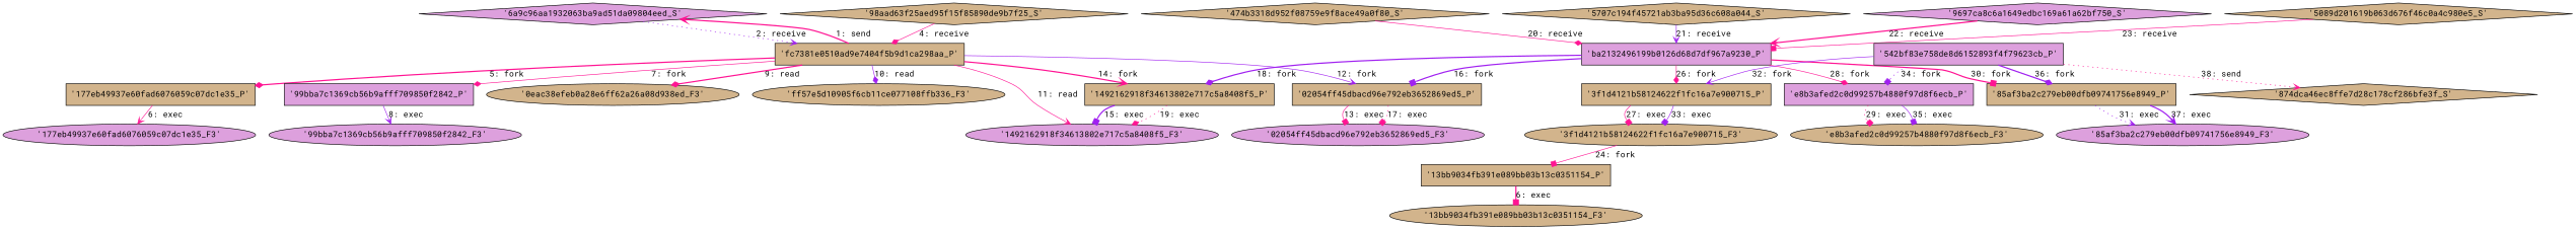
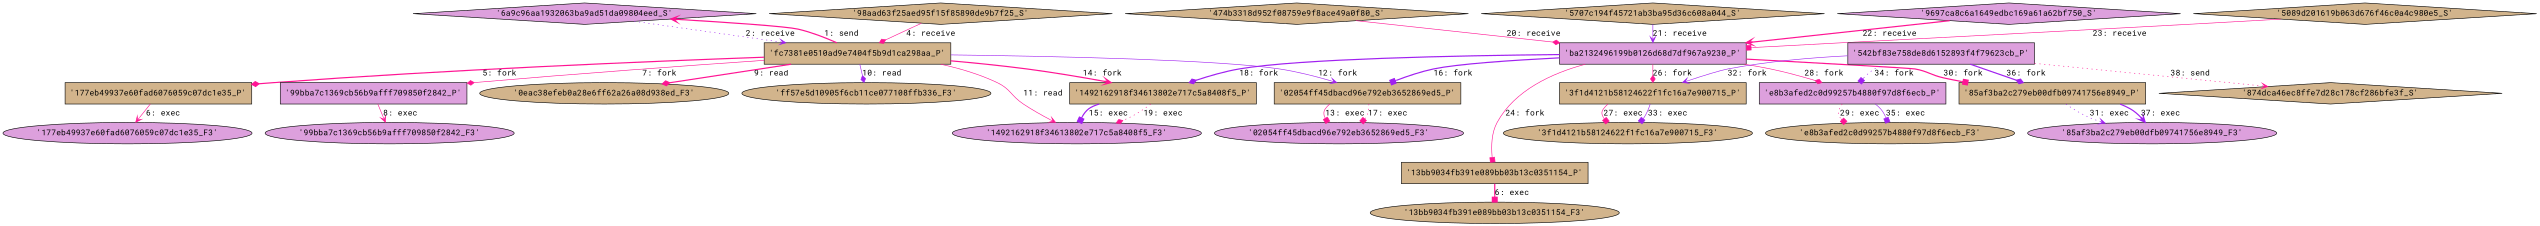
  digraph {
    engine=neato
    fixedsize=false
    fontname="Roboto Mono"
    fontsize=10
    nodesep=0.3
    rankdir=TB
    ranksep=0
    splines=true
    node [fillcolor=tan fontname="Roboto Mono" node_type=Process shape=box style=filled]
    edge [arrowhead=vee color=deeppink fontname="Roboto Mono" style=solid]
    "'6a9c96aa1932063ba9ad51da09804eed_S'" [fillcolor=plum node_type=Socket shape=diamond]
    "'fc7381e0510ad9e7404f5b9d1ca298aa_P'"
    "'177eb49937e60fad6076059c07dc1e35_P'"
    "'99bba7c1369cb56b9afff709850f2842_P'" [fillcolor=plum]
    "'0eac38efeb0a28e6ff62a26a08d938ed_F3'" [node_type=file shape=ellipse]
    "'ff57e5d10905f6cb11ce077108ffb336_F3'" [node_type=file shape=ellipse]
    "'1492162918f34613802e717c5a8408f5_F3'" [fillcolor=plum node_type=File shape=ellipse]
    "'02054ff45dbacd96e792eb3652869ed5_P'"
    "'1492162918f34613802e717c5a8408f5_P'"
    "'98aad63f25aed95f15f85890de9b7f25_S'" [node_type=Socket shape=diamond]
    "'177eb49937e60fad6076059c07dc1e35_F3'" [fillcolor=plum node_type=File shape=ellipse]
    "'99bba7c1369cb56b9afff709850f2842_F3'" [fillcolor=plum node_type=File shape=ellipse]
    "'02054ff45dbacd96e792eb3652869ed5_F3'" [fillcolor=plum node_type=File shape=ellipse]
    "'ba2132496199b0126d68d7df967a9230_P'" [fillcolor=plum]
    "'13bb9034fb391e089bb03b13c0351154_P'"
    "'3f1d4121b58124622f1fc16a7e900715_P'"
    "'e8b3afed2c0d99257b4880f97d8f6ecb_P'" [fillcolor=plum]
    "'85af3ba2c279eb00dfb09741756e8949_P'"
    "'13bb9034fb391e089bb03b13c0351154_F3'" [node_type=File shape=ellipse]
    "'3f1d4121b58124622f1fc16a7e900715_F3'" [node_type=File shape=ellipse]
    "'e8b3afed2c0d99257b4880f97d8f6ecb_F3'" [node_type=File shape=ellipse]
    "'85af3ba2c279eb00dfb09741756e8949_F3'" [fillcolor=plum node_type=File shape=ellipse]
    "'474b3318d952f08759e9f8ace49a0f80_S'" [node_type=Socket shape=diamond]
    "'5707c194f45721ab3ba95d36c608a044_S'" [node_type=Socket shape=diamond]
    "'9697ca8c6a1649edbc169a61a62bf750_S'" [fillcolor=plum node_type=Socket shape=diamond]
    "'5089d201619b063d676f46c0a4c980e5_S'" [node_type=Socket shape=diamond]
    "'542bf83e758de8d6152893f4f79623cb_P'" [fillcolor=plum]
    "'874dca46ec8ffe7d28c178cf286bfe3f_S'" [node_type=Socket shape=diamond]
    "'6a9c96aa1932063ba9ad51da09804eed_S'" -> "'fc7381e0510ad9e7404f5b9d1ca298aa_P'" [color=purple label="2: receive" style=dotted]
    "'fc7381e0510ad9e7404f5b9d1ca298aa_P'" -> "'6a9c96aa1932063ba9ad51da09804eed_S'" [label="1: send" style=bold]
    "'fc7381e0510ad9e7404f5b9d1ca298aa_P'" -> "'177eb49937e60fad6076059c07dc1e35_P'" [arrowhead=diamond label="5: fork" style=bold]
    "'fc7381e0510ad9e7404f5b9d1ca298aa_P'" -> "'99bba7c1369cb56b9afff709850f2842_P'" [arrowhead=diamond label="7: fork"]
    "'fc7381e0510ad9e7404f5b9d1ca298aa_P'" -> "'0eac38efeb0a28e6ff62a26a08d938ed_F3'" [arrowhead=diamond label="9: read" style=bold]
    "'fc7381e0510ad9e7404f5b9d1ca298aa_P'" -> "'ff57e5d10905f6cb11ce077108ffb336_F3'" [arrowhead=diamond color=purple label="10: read"]
    "'fc7381e0510ad9e7404f5b9d1ca298aa_P'" -> "'1492162918f34613802e717c5a8408f5_F3'" [label="11: read"]
    "'fc7381e0510ad9e7404f5b9d1ca298aa_P'" -> "'02054ff45dbacd96e792eb3652869ed5_P'" [color=purple label="12: fork"]
    "'fc7381e0510ad9e7404f5b9d1ca298aa_P'" -> "'1492162918f34613802e717c5a8408f5_P'" [label="14: fork" style=bold]
    "'177eb49937e60fad6076059c07dc1e35_P'" -> "'177eb49937e60fad6076059c07dc1e35_F3'" [label="6: exec"]
-   "'99bba7c1369cb56b9afff709850f2842_P'" -> "'99bba7c1369cb56b9afff709850f2842_F3'" [color=purple label="8: exec"]
+   "'99bba7c1369cb56b9afff709850f2842_P'" -> "'99bba7c1369cb56b9afff709850f2842_F3'" [label="8: exec"]
    "'02054ff45dbacd96e792eb3652869ed5_P'" -> "'02054ff45dbacd96e792eb3652869ed5_F3'" [arrowhead=box label="13: exec"]
    "'02054ff45dbacd96e792eb3652869ed5_P'" -> "'02054ff45dbacd96e792eb3652869ed5_F3'" [arrowhead=box label="17: exec" style=dotted]
    "'1492162918f34613802e717c5a8408f5_P'" -> "'1492162918f34613802e717c5a8408f5_F3'" [arrowhead=box color=purple label="15: exec" style=bold]
    "'1492162918f34613802e717c5a8408f5_P'" -> "'1492162918f34613802e717c5a8408f5_F3'" [arrowhead=diamond label="19: exec" style=dotted]
    "'98aad63f25aed95f15f85890de9b7f25_S'" -> "'fc7381e0510ad9e7404f5b9d1ca298aa_P'" [arrowhead=diamond label="4: receive"]
    "'ba2132496199b0126d68d7df967a9230_P'" -> "'02054ff45dbacd96e792eb3652869ed5_P'" [arrowhead=box color=purple label="16: fork" style=bold]
    "'ba2132496199b0126d68d7df967a9230_P'" -> "'1492162918f34613802e717c5a8408f5_P'" [arrowhead=diamond color=purple label="18: fork" style=bold]
-   "'3f1d4121b58124622f1fc16a7e900715_F3'" -> "'13bb9034fb391e089bb03b13c0351154_P'" [arrowhead=box label="24: fork"]
+   "'ba2132496199b0126d68d7df967a9230_P'" -> "'13bb9034fb391e089bb03b13c0351154_P'" [arrowhead=box label="24: fork"]
    "'ba2132496199b0126d68d7df967a9230_P'" -> "'3f1d4121b58124622f1fc16a7e900715_P'" [arrowhead=diamond label="26: fork"]
    "'ba2132496199b0126d68d7df967a9230_P'" -> "'e8b3afed2c0d99257b4880f97d8f6ecb_P'" [arrowhead=diamond label="28: fork"]
    "'ba2132496199b0126d68d7df967a9230_P'" -> "'85af3ba2c279eb00dfb09741756e8949_P'" [arrowhead=box label="30: fork" style=bold]
    "'13bb9034fb391e089bb03b13c0351154_P'" -> "'13bb9034fb391e089bb03b13c0351154_F3'" [arrowhead=box label="6: exec" style=bold]
    "'3f1d4121b58124622f1fc16a7e900715_P'" -> "'3f1d4121b58124622f1fc16a7e900715_F3'" [arrowhead=box label="27: exec"]
    "'3f1d4121b58124622f1fc16a7e900715_P'" -> "'3f1d4121b58124622f1fc16a7e900715_F3'" [arrowhead=box color=purple label="33: exec"]
    "'e8b3afed2c0d99257b4880f97d8f6ecb_P'" -> "'e8b3afed2c0d99257b4880f97d8f6ecb_F3'" [arrowhead=box label="29: exec" style=dotted]
    "'e8b3afed2c0d99257b4880f97d8f6ecb_P'" -> "'e8b3afed2c0d99257b4880f97d8f6ecb_F3'" [arrowhead=box color=purple label="35: exec"]
    "'85af3ba2c279eb00dfb09741756e8949_P'" -> "'85af3ba2c279eb00dfb09741756e8949_F3'" [color=purple label="31: exec" style=dotted]
    "'85af3ba2c279eb00dfb09741756e8949_P'" -> "'85af3ba2c279eb00dfb09741756e8949_F3'" [color=purple label="37: exec" style=bold]
    "'474b3318d952f08759e9f8ace49a0f80_S'" -> "'ba2132496199b0126d68d7df967a9230_P'" [arrowhead=diamond label="20: receive"]
    "'5707c194f45721ab3ba95d36c608a044_S'" -> "'ba2132496199b0126d68d7df967a9230_P'" [color=purple label="21: receive"]
    "'9697ca8c6a1649edbc169a61a62bf750_S'" -> "'ba2132496199b0126d68d7df967a9230_P'" [label="22: receive" style=bold]
    "'5089d201619b063d676f46c0a4c980e5_S'" -> "'ba2132496199b0126d68d7df967a9230_P'" [arrowhead=box label="23: receive"]
    "'542bf83e758de8d6152893f4f79623cb_P'" -> "'3f1d4121b58124622f1fc16a7e900715_P'" [color=purple label="32: fork"]
    "'542bf83e758de8d6152893f4f79623cb_P'" -> "'e8b3afed2c0d99257b4880f97d8f6ecb_P'" [arrowhead=box color=purple label="34: fork" style=dotted]
    "'542bf83e758de8d6152893f4f79623cb_P'" -> "'85af3ba2c279eb00dfb09741756e8949_P'" [arrowhead=diamond color=purple label="36: fork" style=bold]
    "'542bf83e758de8d6152893f4f79623cb_P'" -> "'874dca46ec8ffe7d28c178cf286bfe3f_S'" [label="38: send" style=dotted]
  }
